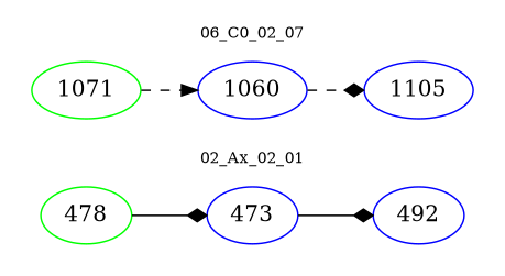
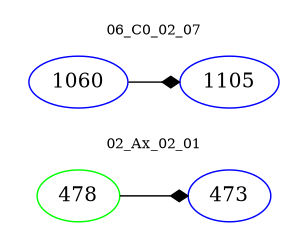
  digraph {
    rankdir=LR
    node [color=blue]
    edge [arrowhead=diamond color=black style=solid]
    n1 [color=green label=478]
    n2 [label=473]
-   n3 [label=492]
-   n4 [color=green label=1071]
    n5 [label=1060]
    n6 [label=1105]
    subgraph cluster_1 {
      color=white
      fontsize=10
      label="02_Ax_02_01"
      n1
      n2
-     n3
    }
    subgraph cluster_2 {
      color=white
      fontsize=10
      label="06_C0_02_07"
-     n4
      n5
      n6
    }
    n1 -> n2
-   n2 -> n3
-   n4 -> n5 [arrowhead=normal style=dashed]
-   n5 -> n6 [style=dashed]
+   n5 -> n6
  }
